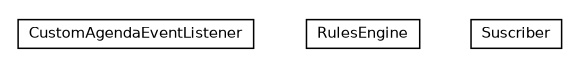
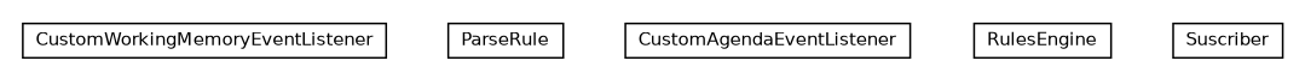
  digraph {
    nodesep=0.25
    ranksep=0.5
    node [fontcolor=black fontname=Helvetica fontsize=10.0 shape=plaintext]
+   n1 [label=<<table title="org.universAAL.drools.engine.CustomWorkingMemoryEventListener" border="0" cellborder="1" cellspacing="0" cellpadding="2" port="p" href="./CustomWorkingMemoryEventListener.html"> 		<tr><td><table border="0" cellspacing="0" cellpadding="1"> <tr><td align="center" balign="center"> CustomWorkingMemoryEventListener </td></tr> 		</table></td></tr> 		</table>>]
+   n2 [label=<<table title="org.universAAL.drools.engine.ParseRule" border="0" cellborder="1" cellspacing="0" cellpadding="2" port="p" href="./ParseRule.html"> 		<tr><td><table border="0" cellspacing="0" cellpadding="1"> <tr><td align="center" balign="center"> ParseRule </td></tr> 		</table></td></tr> 		</table>>]
    n3 [label=<<table title="org.universAAL.drools.engine.CustomAgendaEventListener" border="0" cellborder="1" cellspacing="0" cellpadding="2" port="p" href="./CustomAgendaEventListener.html"> 		<tr><td><table border="0" cellspacing="0" cellpadding="1"> <tr><td align="center" balign="center"> CustomAgendaEventListener </td></tr> 		</table></td></tr> 		</table>>]
    n4 [label=<<table title="org.universAAL.drools.engine.RulesEngine" border="0" cellborder="1" cellspacing="0" cellpadding="2" port="p" href="./RulesEngine.html"> 		<tr><td><table border="0" cellspacing="0" cellpadding="1"> <tr><td align="center" balign="center"> RulesEngine </td></tr> 		</table></td></tr> 		</table>>]
    n5 [label=<<table title="org.universAAL.drools.engine.Suscriber" border="0" cellborder="1" cellspacing="0" cellpadding="2" port="p" href="./Suscriber.html"> 		<tr><td><table border="0" cellspacing="0" cellpadding="1"> <tr><td align="center" balign="center"> Suscriber </td></tr> 		</table></td></tr> 		</table>>]
  }
